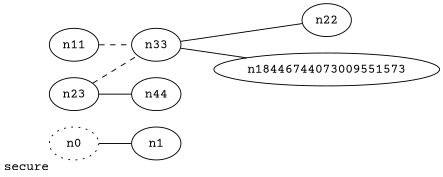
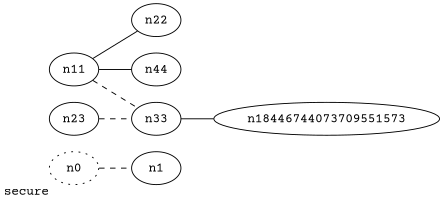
  graph {
    fontcolor=blue
    fontname="Courier Prime"
    rankdir=LR
    node [fontname="Courier Prime"]
    edge [fontname="Courier Prime"]
    n0 [style=dotted xlabel=secure]
    n1
    n11
    n22
    n33
    n44
-   n18446744073709551573 [label=n18446744073009551573]
+   n18446744073709551573
    n23
-   n0 -- n1 [style=solid]
-   n33 -- n22
+   n0 -- n1 [style=dashed]
+   n11 -- n22
    n11 -- n33 [style=dashed]
-   n23 -- n44
+   n11 -- n44
    n33 -- n18446744073709551573
    n23 -- n33 [style=dashed]
  }
